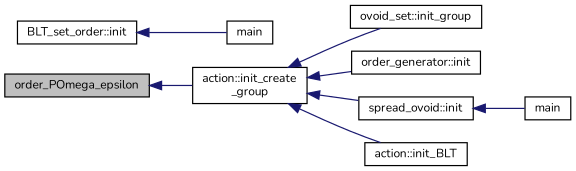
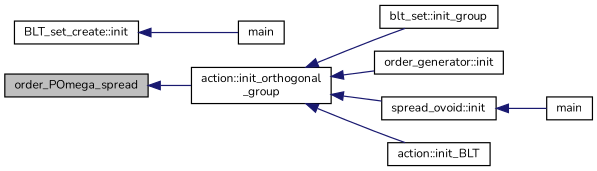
  digraph {
    fontname=Nunito
    rankdir=LR
    node [color=black fillcolor=white fontname=Nunito fontsize=10 shape=record style=filled]
    edge [color=midnightblue dir=back fontname=Nunito fontsize=10 labelfontname=Helvetica labelfontsize=10 style=solid]
-   n1 [fillcolor=grey75 fontcolor=black height=0.2 label=order_POmega_epsilon width=0.4]
-   n2 [height=0.2 label="action::init_create\l_group" width=0.4]
-   n3 [height=0.2 label="ovoid_set::init_group" width=0.4]
+   n1 [fillcolor=grey75 fontcolor=black height=0.2 label=order_POmega_spread width=0.4]
+   n2 [height=0.2 label="action::init_orthogonal\l_group" width=0.4]
+   n3 [height=0.2 label="blt_set::init_group" width=0.4]
    n4 [height=0.2 label="order_generator::init" width=0.4]
    n5 [height=0.2 label="spread_ovoid::init" width=0.4]
    n6 [height=0.2 label="action::init_BLT" width=0.4]
    n7 [height=0.2 label=main width=0.4]
-   n8 [height=0.2 label="BLT_set_order::init" width=0.4]
+   n8 [height=0.2 label="BLT_set_create::init" width=0.4]
    n9 [height=0.2 label=main width=0.4]
    n1 -> n2
    n2 -> n3
    n2 -> n4
    n2 -> n5
    n2 -> n6
    n5 -> n7
    n8 -> n9
  }
